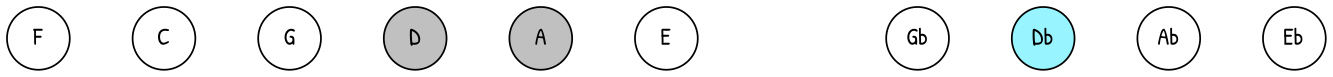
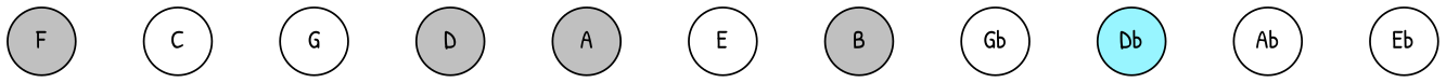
  graph {
    fontname="Patrick Hand"
    mindist=.1
    rankdir=LR
    node [fillcolor=white fontname="Patrick Hand" margin=0 shape=circle style=filled]
    edge [fontname="Patrick Hand" style=invis]
    E
+   B [fillcolor=gray]
    Gb
    Db [fillcolor=cadetblue1]
    Ab
    Eb
-   F
+   F [fillcolor=gray]
    C
    G
    D [fillcolor=gray]
    A [fillcolor=gray]
    subgraph sub_1 {
      E
+     B
      Gb
      Db
      Ab
      Eb
      F
      C
      G
      D
      A
    }
+   E -- B
+   B -- Gb
    Gb -- Db
    Db -- Ab
    Ab -- Eb
    F -- C
    C -- G
    G -- D
    D -- A
    A -- E
  }
